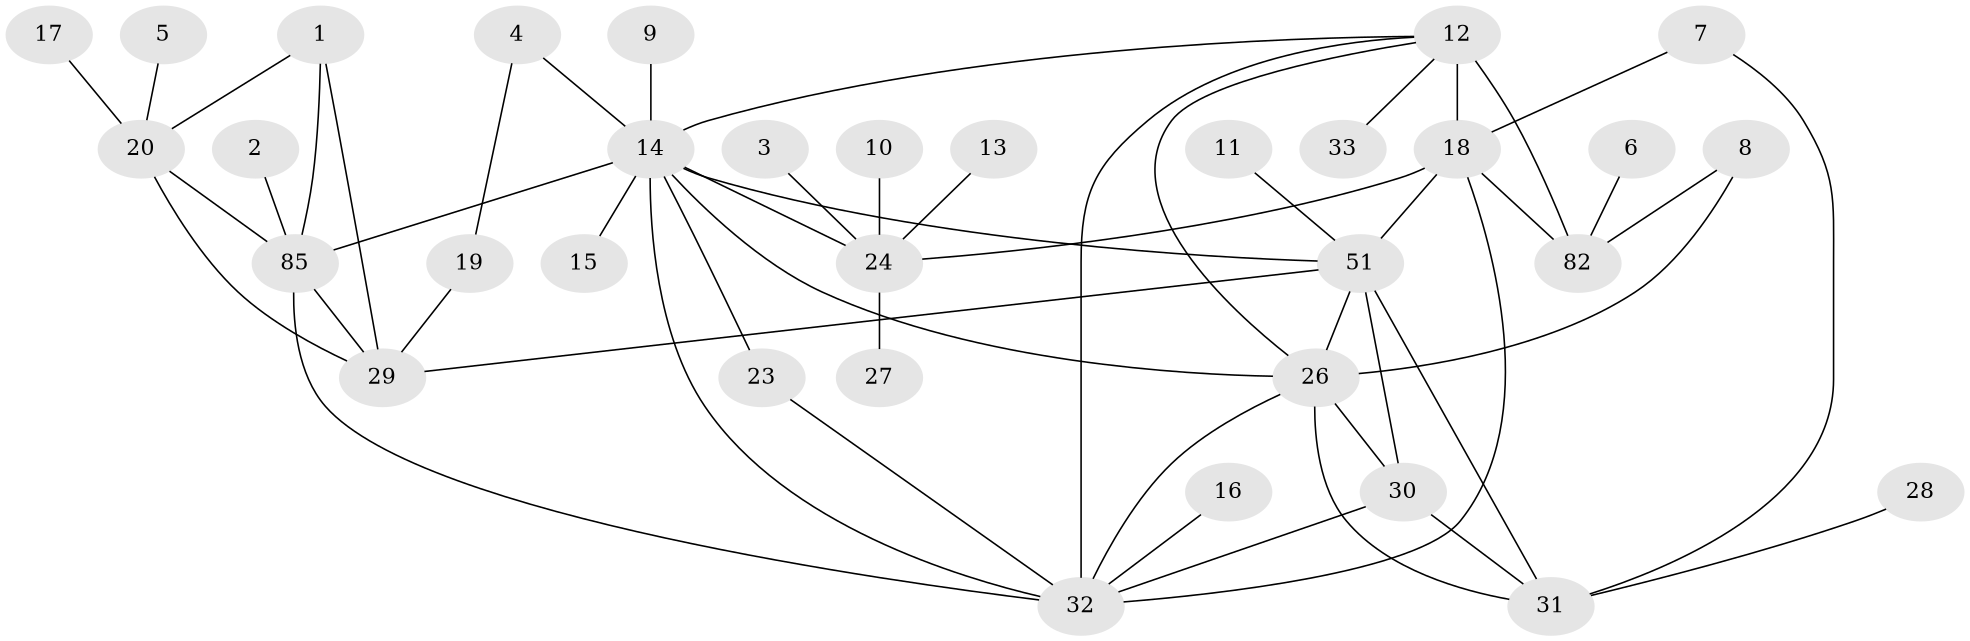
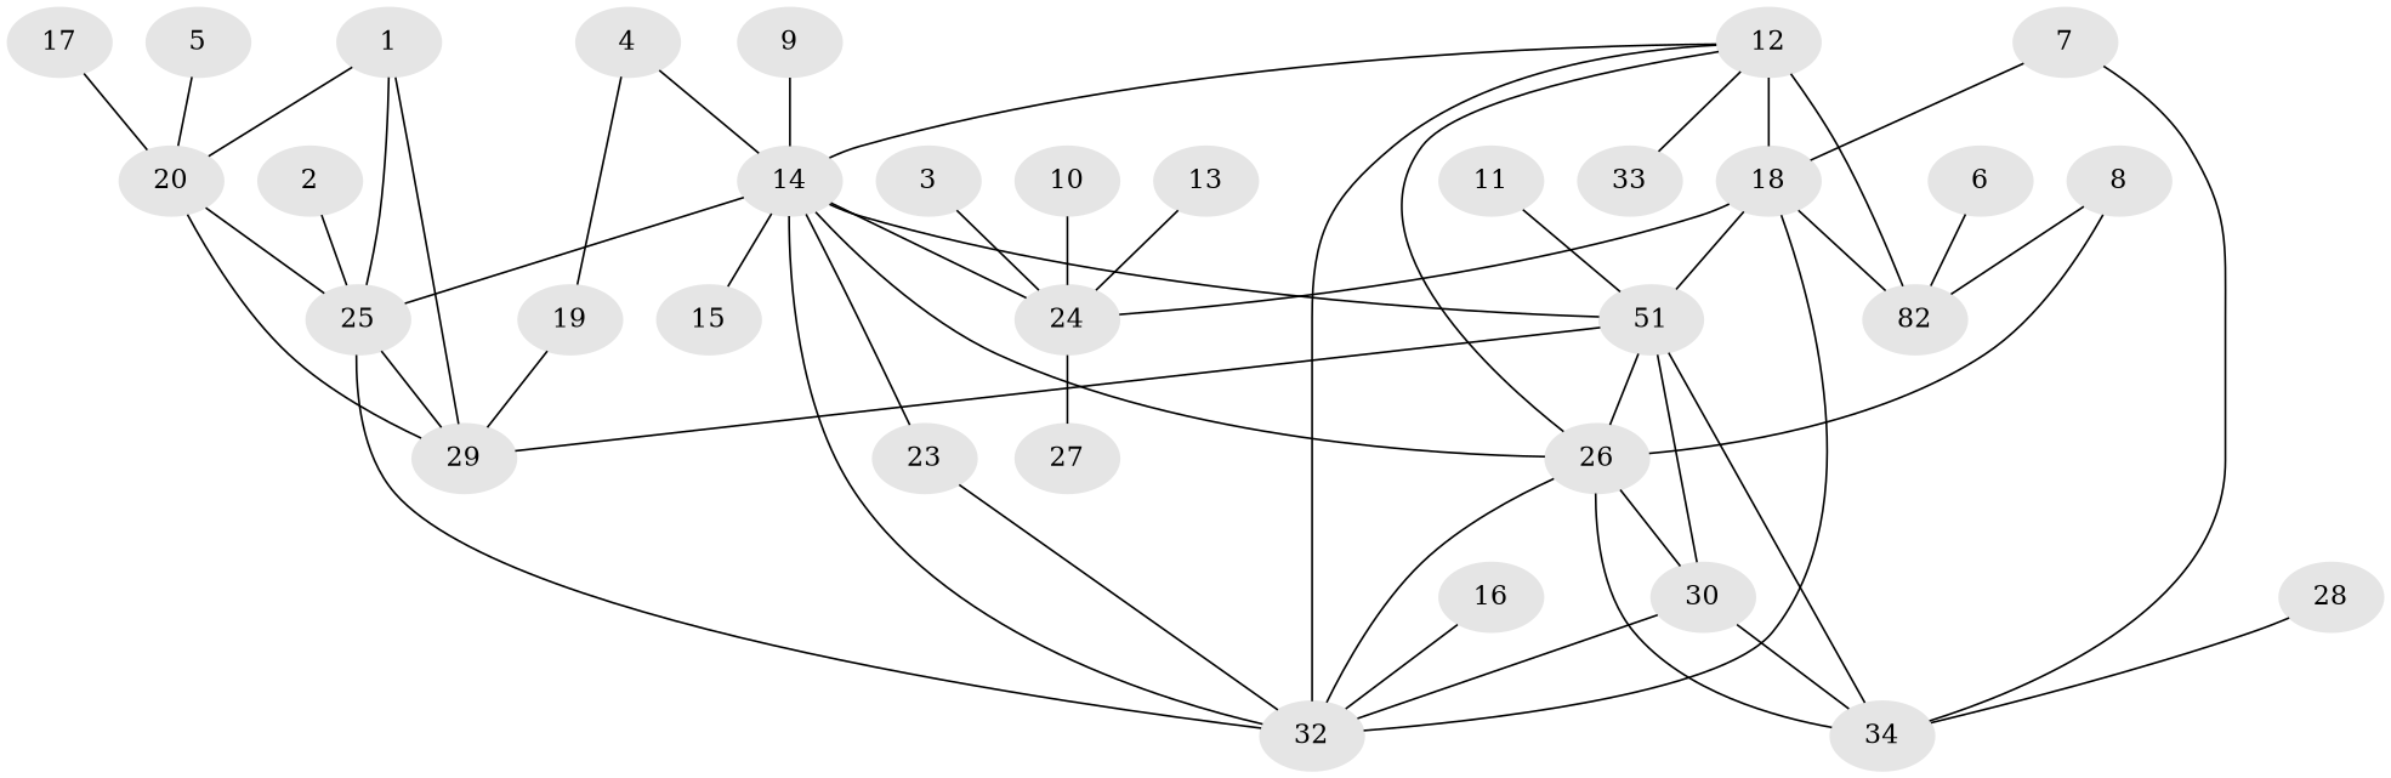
  graph {
    node [color=gray90 style=filled]
    edge [weight=1.0]
    1
    20
-   25 [label=85]
+   25
    29
    32
    2
    3
    24
    27
    4
    14
    19
    26
    n14 [label=51]
    15
    23
    5
    n18 [label=82]
    6
    7
    18
-   31
+   31 [label=34]
    8
    30
    9
    10
    11
    12
    33
    13
    16
    17
    28
    1 -- 20 [weight=2.0]
    1 -- 25
    1 -- 29
    20 -- 25 [weight=2.0]
    20 -- 29 [weight=2.0]
    25 -- 29
    25 -- 32
    2 -- 25
    3 -- 24
    24 -- 27
    4 -- 14
    4 -- 19
    14 -- 25
    14 -- 32
    14 -- 24 [weight=6.0]
    14 -- 26
    14 -- n14
    14 -- 15
    14 -- 23
    19 -- 29
    26 -- 32
    26 -- 31
    26 -- 30
    n14 -- 29
    n14 -- 26 [weight=2.0]
    n14 -- 31 [weight=2.0]
    n14 -- 30 [weight=2.0]
    23 -- 32
    5 -- 20
    6 -- n18
    7 -- 18
    7 -- 31
    18 -- 32
    18 -- 24
    18 -- n14
    18 -- n18
    8 -- 26
    8 -- n18
    30 -- 32
    30 -- 31
    9 -- 14
    10 -- 24
    11 -- n14
    12 -- 32 [weight=2.0]
    12 -- 14
    12 -- 26
    12 -- n18 [weight=3.0]
    12 -- 18 [weight=3.0]
    12 -- 33
    13 -- 24
    16 -- 32
    17 -- 20
    28 -- 31
  }
